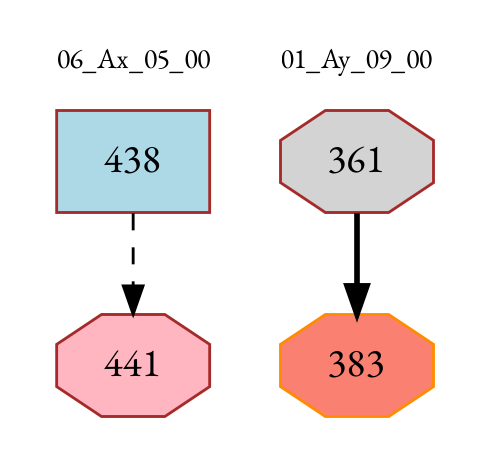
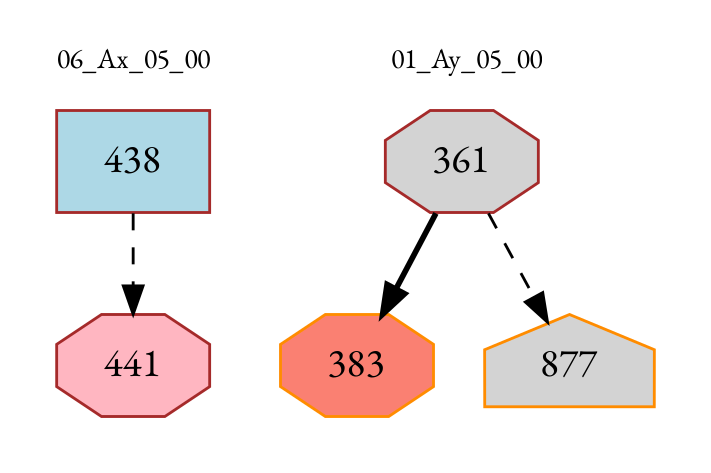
  digraph {
    fontname="EB Garamond"
    node [color=brown fillcolor=lightgrey fontname="EB Garamond" shape=octagon style=filled]
    edge [color=black fontname="EB Garamond" style=dashed]
    n1 [fillcolor=lightblue label=438 shape=box]
    n2 [fillcolor=lightpink label=441]
    n3 [label=361]
    n4 [color=darkorange fillcolor=salmon label=383]
+   n5 [color=darkorange label=877 shape=house]
    subgraph cluster_1 {
      color=white
      fontsize=10
      label="06_Ax_05_00"
      n1
      n2
    }
    subgraph cluster_2 {
      color=white
      fontsize=10
-     label="01_Ay_09_00"
+     label="01_Ay_05_00"
      n3
      n4
+     n5
    }
    n1 -> n2
    n3 -> n4 [style=bold]
+   n3 -> n5
  }
